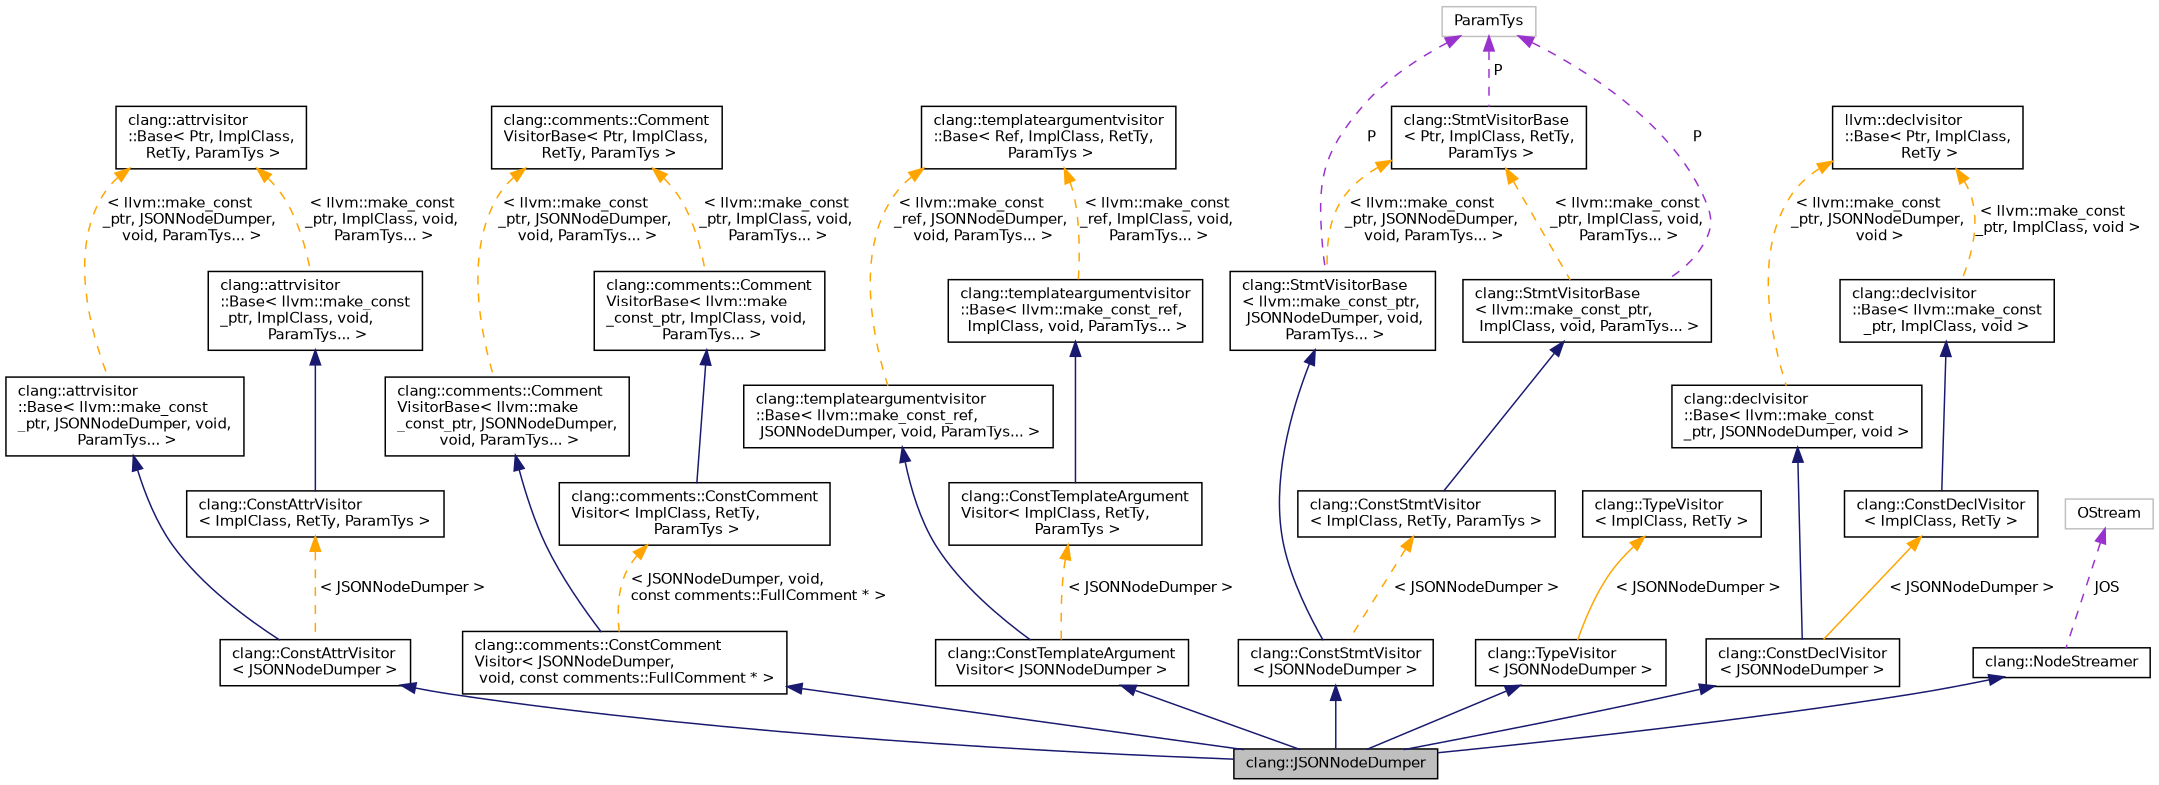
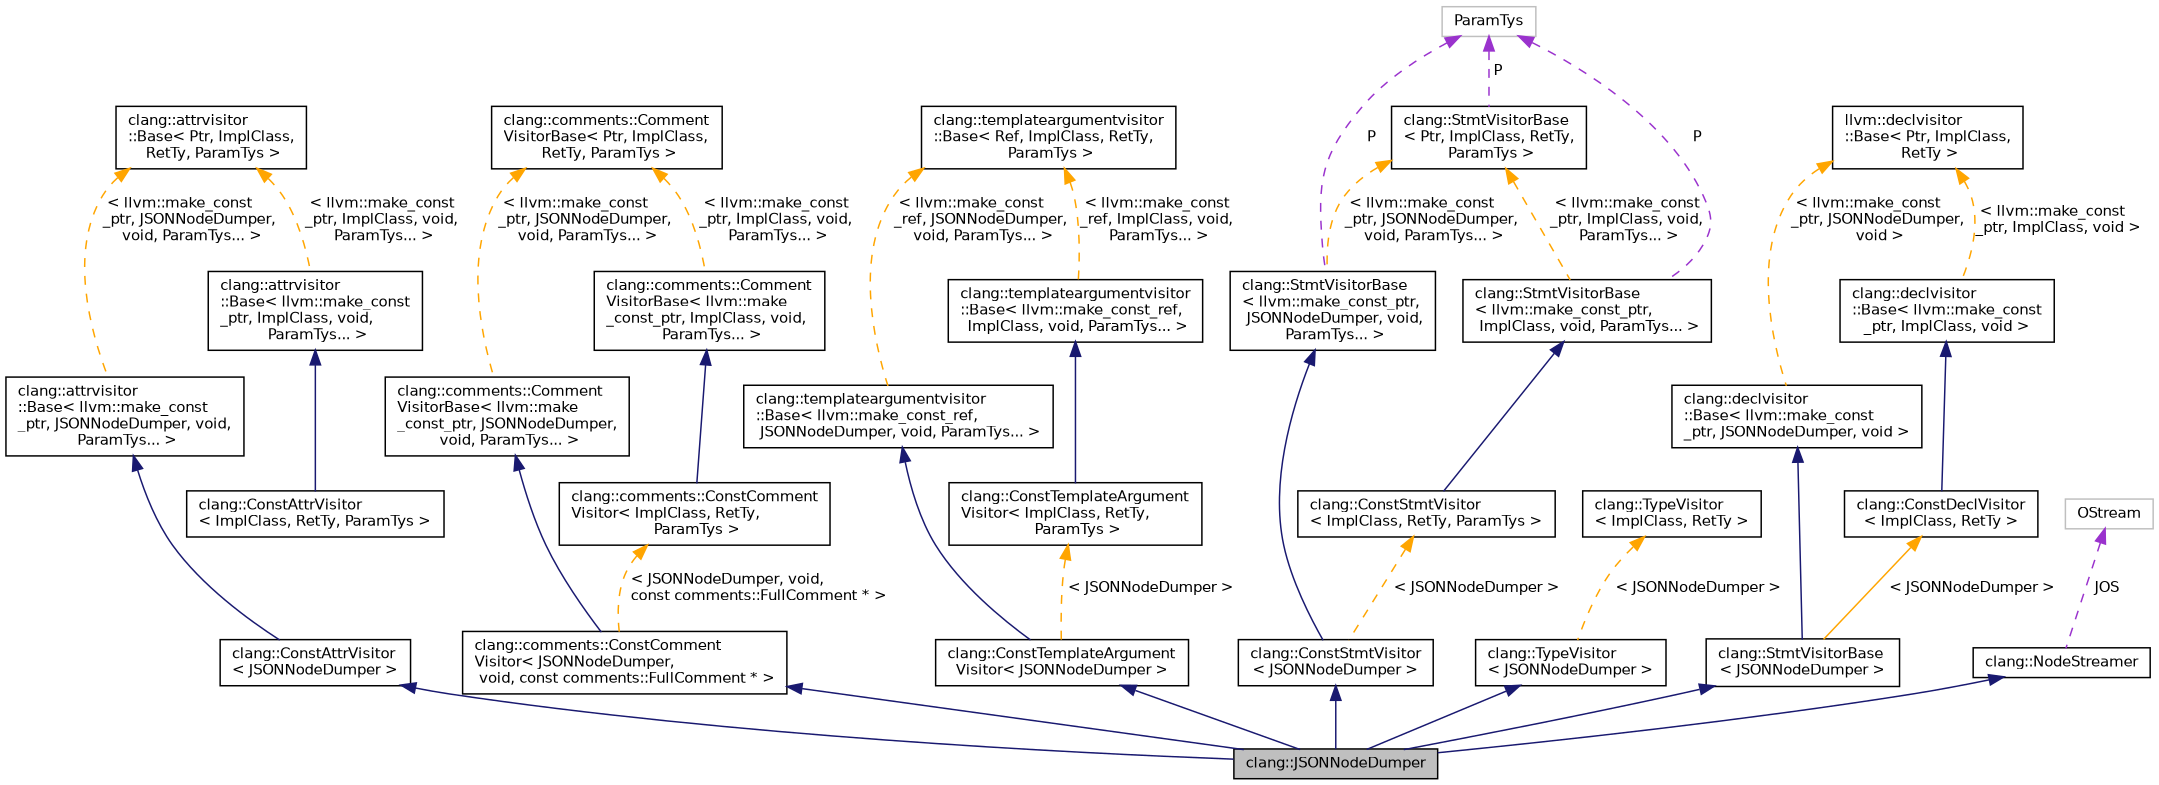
  digraph {
    rankdir=TB
    node [color=black fontname=Helvetica fontsize=10 shape=record]
    edge [color=midnightblue dir=back fontname=Helvetica fontsize=10 labelfontname=Helvetica labelfontsize=10 style=dashed]
    n1 [fillcolor=grey75 fontcolor=black height=0.2 label="clang::JSONNodeDumper" style=filled width=0.4]
    n2 [height=0.2 label="clang::ConstAttrVisitor\l\< JSONNodeDumper \>" width=0.4]
    n3 [height=0.2 label="clang::attrvisitor\l::Base\< llvm::make_const\l_ptr, JSONNodeDumper, void,\l ParamTys... \>" width=0.4]
    n4 [height=0.2 label="clang::attrvisitor\l::Base\< Ptr, ImplClass,\l RetTy, ParamTys \>" width=0.4]
    n5 [height=0.2 label="clang::attrvisitor\l::Base\< llvm::make_const\l_ptr, ImplClass, void,\l ParamTys... \>" width=0.4]
    n6 [height=0.2 label="clang::ConstAttrVisitor\l\< ImplClass, RetTy, ParamTys \>" width=0.4]
    n7 [height=0.2 label="clang::comments::ConstComment\lVisitor\< JSONNodeDumper,\l void, const comments::FullComment * \>" width=0.4]
    n8 [height=0.2 label="clang::comments::Comment\lVisitorBase\< llvm::make\l_const_ptr, JSONNodeDumper,\l void, ParamTys... \>" width=0.4]
    n9 [height=0.2 label="clang::comments::Comment\lVisitorBase\< Ptr, ImplClass,\l RetTy, ParamTys \>" width=0.4]
    n10 [height=0.2 label="clang::comments::Comment\lVisitorBase\< llvm::make\l_const_ptr, ImplClass, void,\l ParamTys... \>" width=0.4]
    n11 [height=0.2 label="clang::comments::ConstComment\lVisitor\< ImplClass, RetTy,\l ParamTys \>" width=0.4]
    n12 [height=0.2 label="clang::ConstTemplateArgument\lVisitor\< JSONNodeDumper \>" width=0.4]
    n13 [height=0.2 label="clang::templateargumentvisitor\l::Base\< llvm::make_const_ref,\l JSONNodeDumper, void, ParamTys... \>" width=0.4]
    n14 [height=0.2 label="clang::templateargumentvisitor\l::Base\< Ref, ImplClass, RetTy,\l ParamTys \>" width=0.4]
    n15 [height=0.2 label="clang::templateargumentvisitor\l::Base\< llvm::make_const_ref,\l ImplClass, void, ParamTys... \>" width=0.4]
    n16 [height=0.2 label="clang::ConstTemplateArgument\lVisitor\< ImplClass, RetTy,\l ParamTys \>" width=0.4]
    n17 [height=0.2 label="clang::ConstStmtVisitor\l\< JSONNodeDumper \>" width=0.4]
    n18 [height=0.2 label="clang::StmtVisitorBase\l\< llvm::make_const_ptr,\l JSONNodeDumper, void,\l ParamTys... \>" width=0.4]
    n19 [color=grey75 height=0.2 label=ParamTys width=0.4]
    n20 [height=0.2 label="clang::StmtVisitorBase\l\< Ptr, ImplClass, RetTy,\l ParamTys \>" width=0.4]
    n21 [height=0.2 label="clang::StmtVisitorBase\l\< llvm::make_const_ptr,\l ImplClass, void, ParamTys... \>" width=0.4]
    n22 [height=0.2 label="clang::ConstStmtVisitor\l\< ImplClass, RetTy, ParamTys \>" width=0.4]
    n23 [height=0.2 label="clang::TypeVisitor\l\< JSONNodeDumper \>" width=0.4]
    n24 [height=0.2 label="clang::TypeVisitor\l\< ImplClass, RetTy \>" width=0.4]
-   n25 [height=0.2 label="clang::ConstDeclVisitor\l\< JSONNodeDumper \>" width=0.4]
+   n25 [height=0.2 label="clang::StmtVisitorBase\l\< JSONNodeDumper \>" width=0.4]
    n26 [height=0.2 label="clang::declvisitor\l::Base\< llvm::make_const\l_ptr, JSONNodeDumper, void \>" width=0.4]
    n27 [height=0.2 label="llvm::declvisitor\l::Base\< Ptr, ImplClass,\l RetTy \>" width=0.4]
    n28 [height=0.2 label="clang::declvisitor\l::Base\< llvm::make_const\l_ptr, ImplClass, void \>" width=0.4]
    n29 [height=0.2 label="clang::ConstDeclVisitor\l\< ImplClass, RetTy \>" width=0.4]
    n30 [height=0.2 label="clang::NodeStreamer" width=0.4]
    n31 [color=grey75 height=0.2 label=OStream width=0.4]
    n2 -> n1 [style=solid]
    n3 -> n2 [style=solid]
    n4 -> n3 [color=orange label=" \< llvm::make_const\l_ptr, JSONNodeDumper,\l void, ParamTys... \>"]
    n4 -> n5 [color=orange label=" \< llvm::make_const\l_ptr, ImplClass, void,\l ParamTys... \>"]
    n5 -> n6 [style=solid]
-   n6 -> n2 [color=orange label=" \< JSONNodeDumper \>"]
    n7 -> n1 [style=solid]
    n8 -> n7 [style=solid]
    n9 -> n8 [color=orange label=" \< llvm::make_const\l_ptr, JSONNodeDumper,\l void, ParamTys... \>"]
    n9 -> n10 [color=orange label=" \< llvm::make_const\l_ptr, ImplClass, void,\l ParamTys... \>"]
    n10 -> n11 [style=solid]
    n11 -> n7 [color=orange label=" \< JSONNodeDumper, void,\l const comments::FullComment * \>"]
    n12 -> n1 [style=solid]
    n13 -> n12 [style=solid]
    n14 -> n13 [color=orange label=" \< llvm::make_const\l_ref, JSONNodeDumper,\l void, ParamTys... \>"]
    n14 -> n15 [color=orange label=" \< llvm::make_const\l_ref, ImplClass, void,\l ParamTys... \>"]
    n15 -> n16 [style=solid]
    n16 -> n12 [color=orange label=" \< JSONNodeDumper \>"]
    n17 -> n1 [style=solid]
    n18 -> n17 [style=solid]
    n19 -> n18 [color=darkorchid3 label=" P"]
    n19 -> n20 [color=darkorchid3 label=" P"]
    n19 -> n21 [color=darkorchid3 label=" P"]
    n20 -> n18 [color=orange label=" \< llvm::make_const\l_ptr, JSONNodeDumper,\l void, ParamTys... \>"]
    n20 -> n21 [color=orange label=" \< llvm::make_const\l_ptr, ImplClass, void,\l ParamTys... \>"]
    n21 -> n22 [style=solid]
    n22 -> n17 [color=orange label=" \< JSONNodeDumper \>"]
    n23 -> n1 [style=solid]
-   n24 -> n23 [color=orange label=" \< JSONNodeDumper \>" style=solid]
+   n24 -> n23 [color=orange label=" \< JSONNodeDumper \>"]
    n25 -> n1 [style=solid]
    n26 -> n25 [style=solid]
    n27 -> n26 [color=orange label=" \< llvm::make_const\l_ptr, JSONNodeDumper,\l void \>"]
    n27 -> n28 [color=orange label=" \< llvm::make_const\l_ptr, ImplClass, void \>"]
    n28 -> n29 [style=solid]
    n29 -> n25 [color=orange label=" \< JSONNodeDumper \>" style=solid]
    n30 -> n1 [style=solid]
    n31 -> n30 [color=darkorchid3 label=" JOS"]
  }
